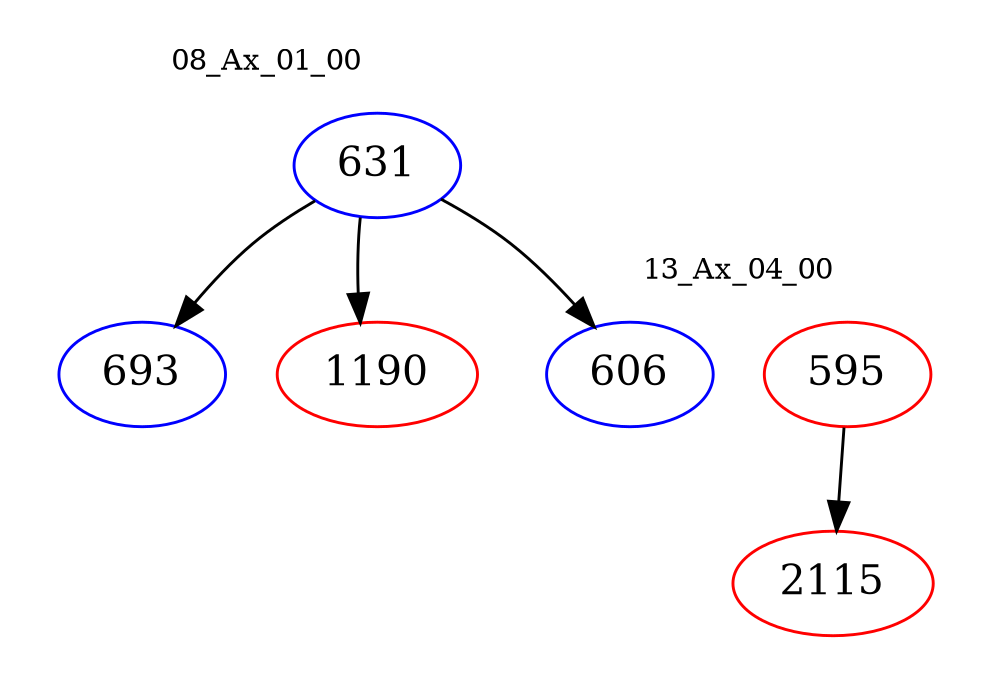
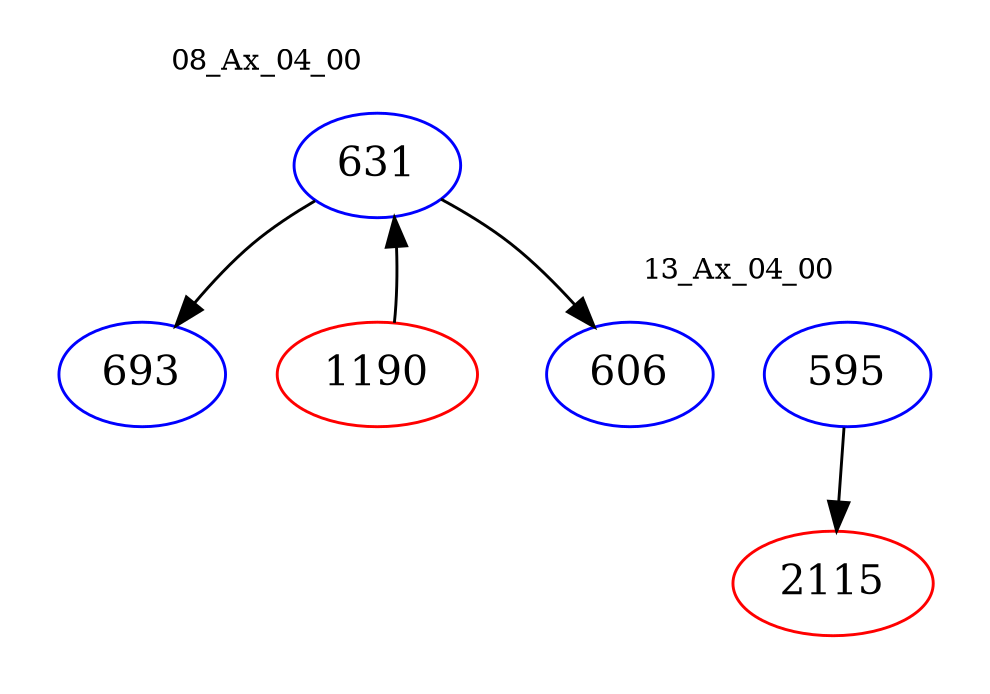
  digraph {
    node [color=blue]
    edge [color=black]
    n1 [label=631]
    n2 [label=693]
    n3 [color=red label=1190]
-   n4 [color=red label=595]
+   n4 [label=595]
    n5 [label=606]
    n6 [color=red label=2115]
    subgraph cluster_1 {
      color=white
      fontsize=10
-     label="08_Ax_01_00"
+     label="08_Ax_04_00"
      n1
      n2
      n3
    }
    subgraph cluster_2 {
      color=white
      fontsize=10
      label="13_Ax_04_00"
      n4
      n5
      n6
    }
    n1 -> n2
-   n1 -> n3
+   n3 -> n1
    n1 -> n5
    n4 -> n6
  }
